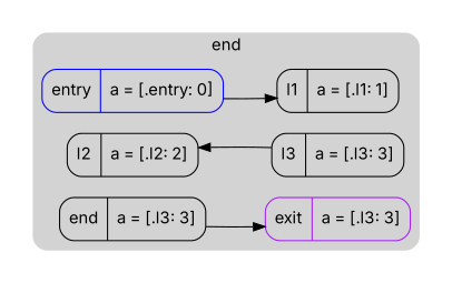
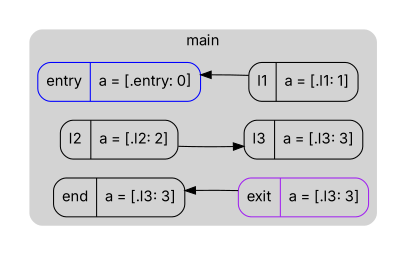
  digraph {
    compound=true
    fontname=Inter
    rankdir=LR
    node [color=black fontname=Inter shape=Mrecord]
    edge [fontname=Inter]
    n1 [color=blue label="{entry|a = [.entry: 0]\l}"]
    n2 [label="{l1|a = [.l1: 1]\l}"]
    n3 [label="{l2|a = [.l2: 2]\l}"]
    n4 [label="{l3|a = [.l3: 3]\l}"]
    n5 [label="{end|a = [.l3: 3]\l}"]
    n6 [color=purple label="{exit|a = [.l3: 3]\l}"]
    subgraph cluster_1 {
      peripheries=0
      subgraph cluster_2 {
        peripheries=0
        subgraph cluster_3 {
          bgcolor=lightgray
          color=darkgray
-         label=end
+         label=main
          peripheries=0
          style=rounded
          n1
          n2
          n3
          n4
          n5
          n6
        }
      }
    }
-   n1 -> n2
-   n4 -> n3
-   n5 -> n6 [color=black]
+   n2 -> n1
+   n3 -> n4
+   n6 -> n5 [color=black]
  }
